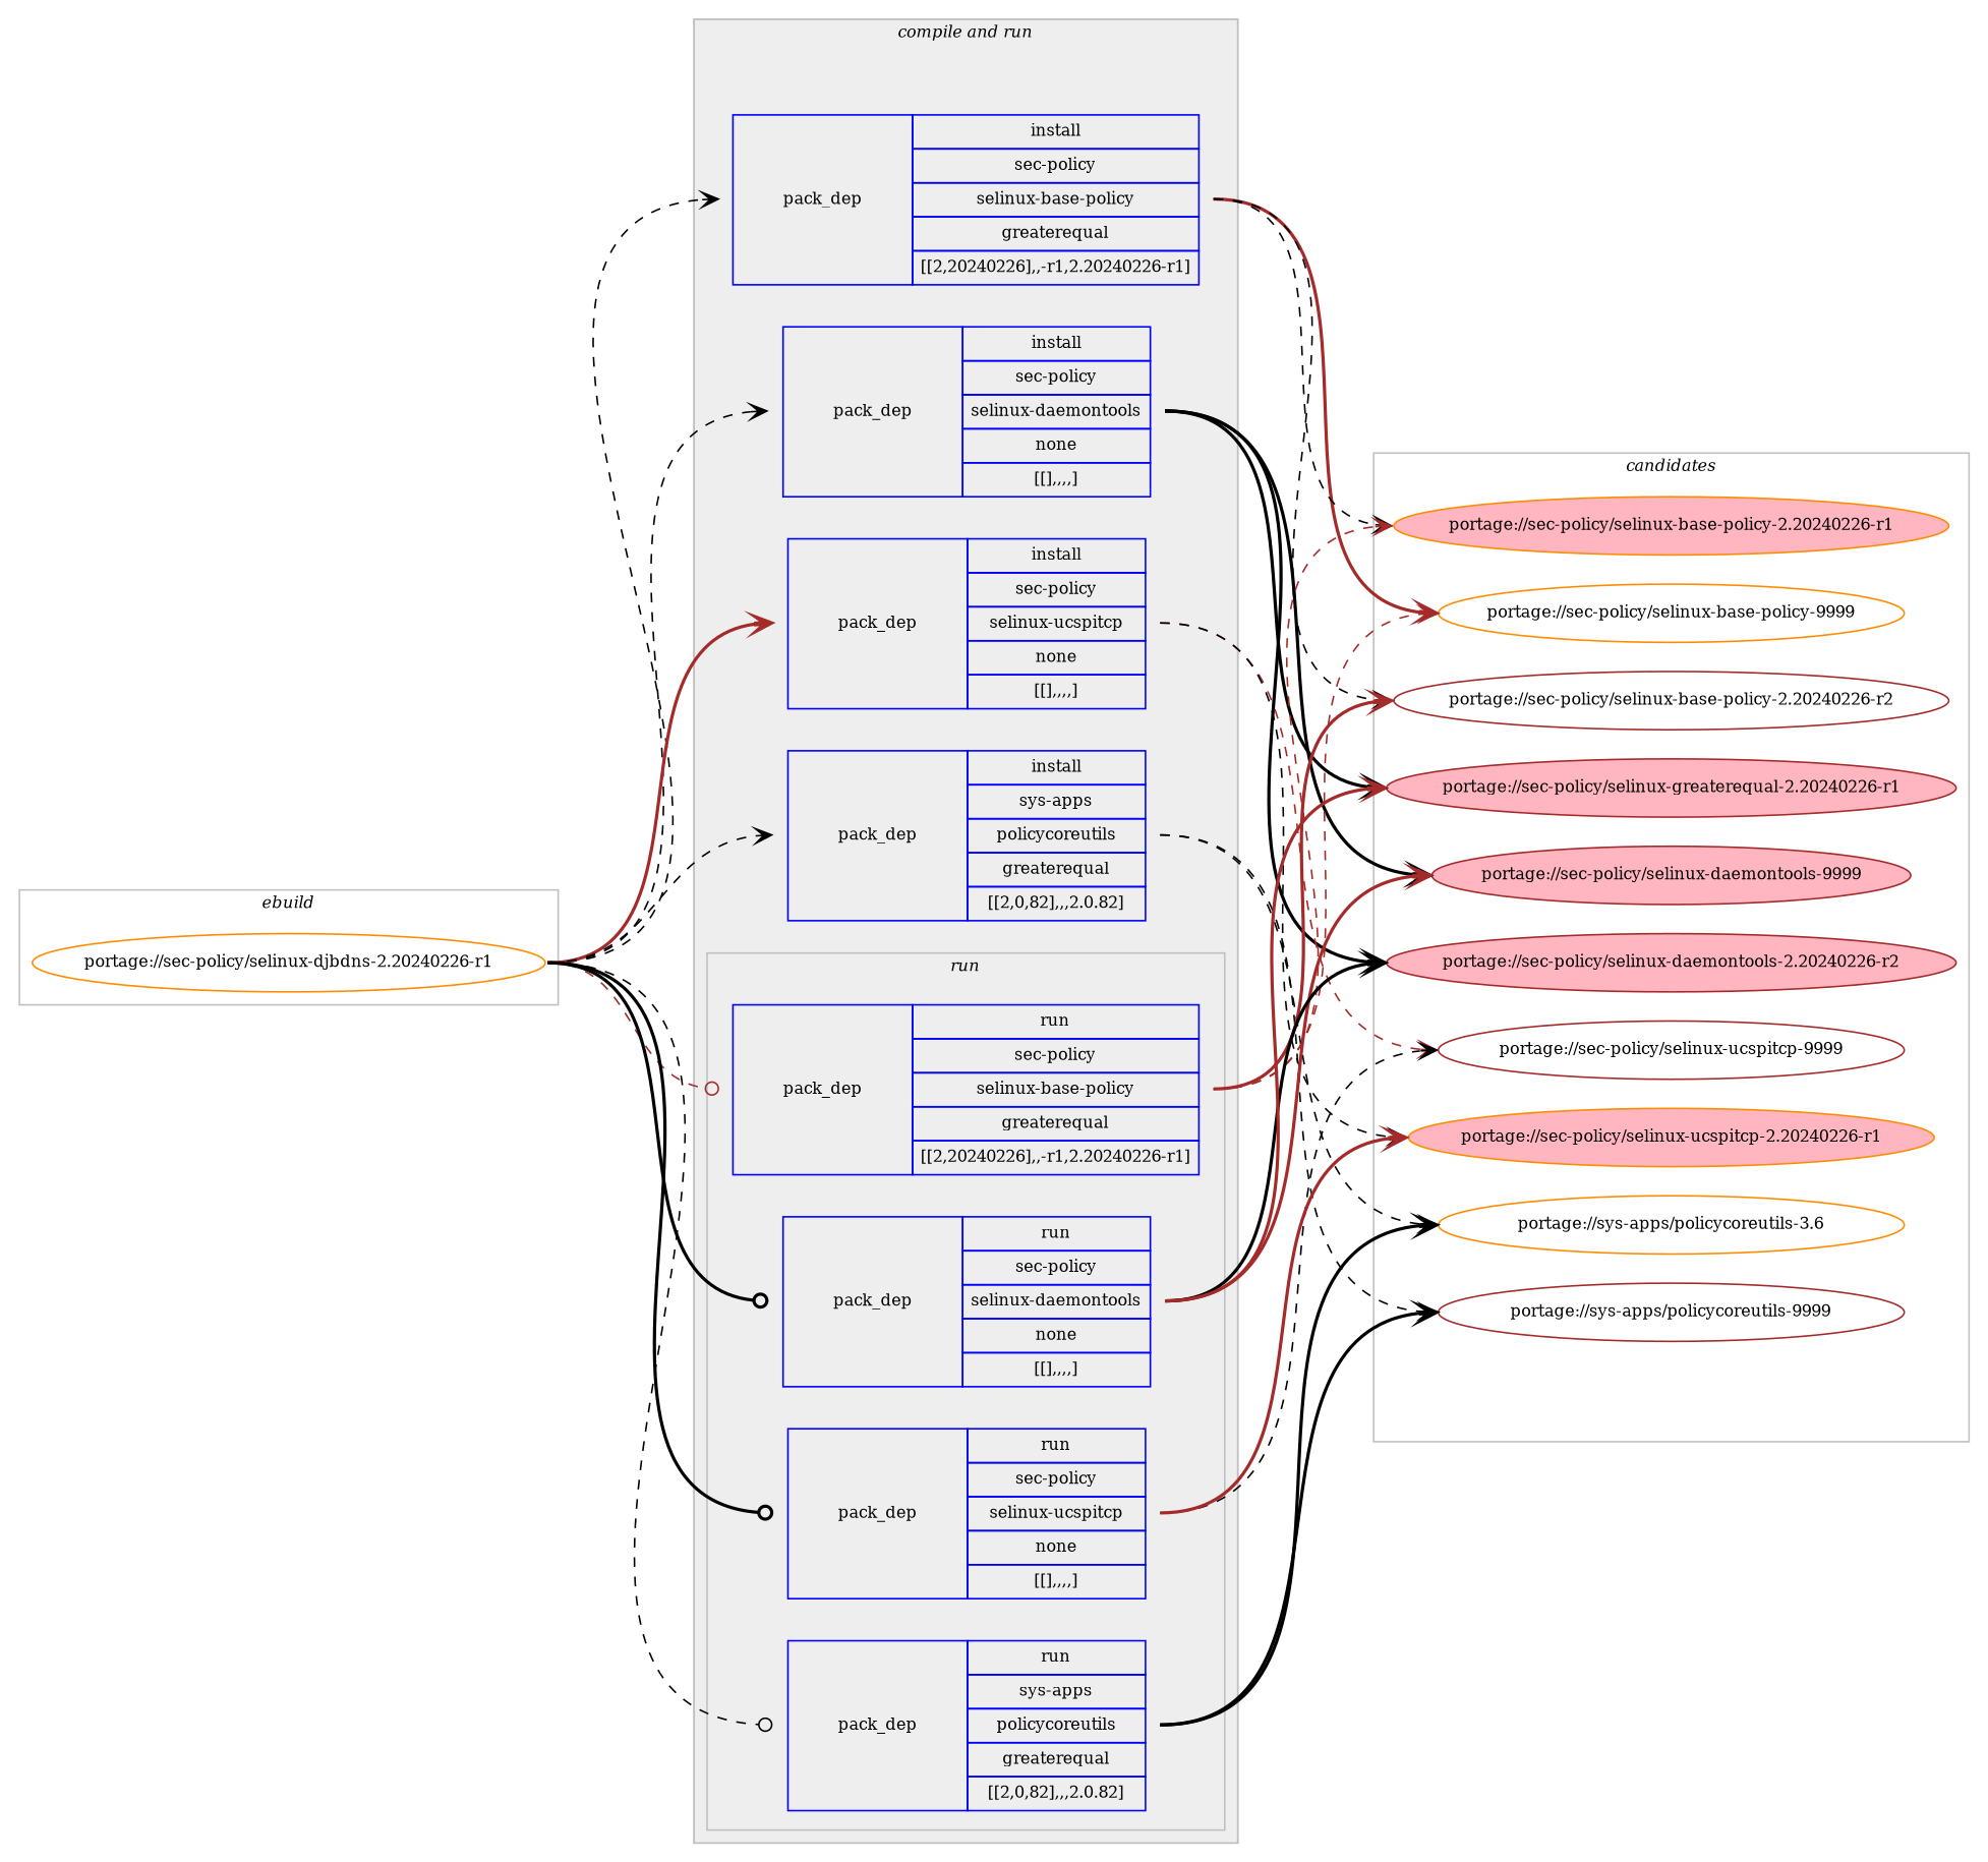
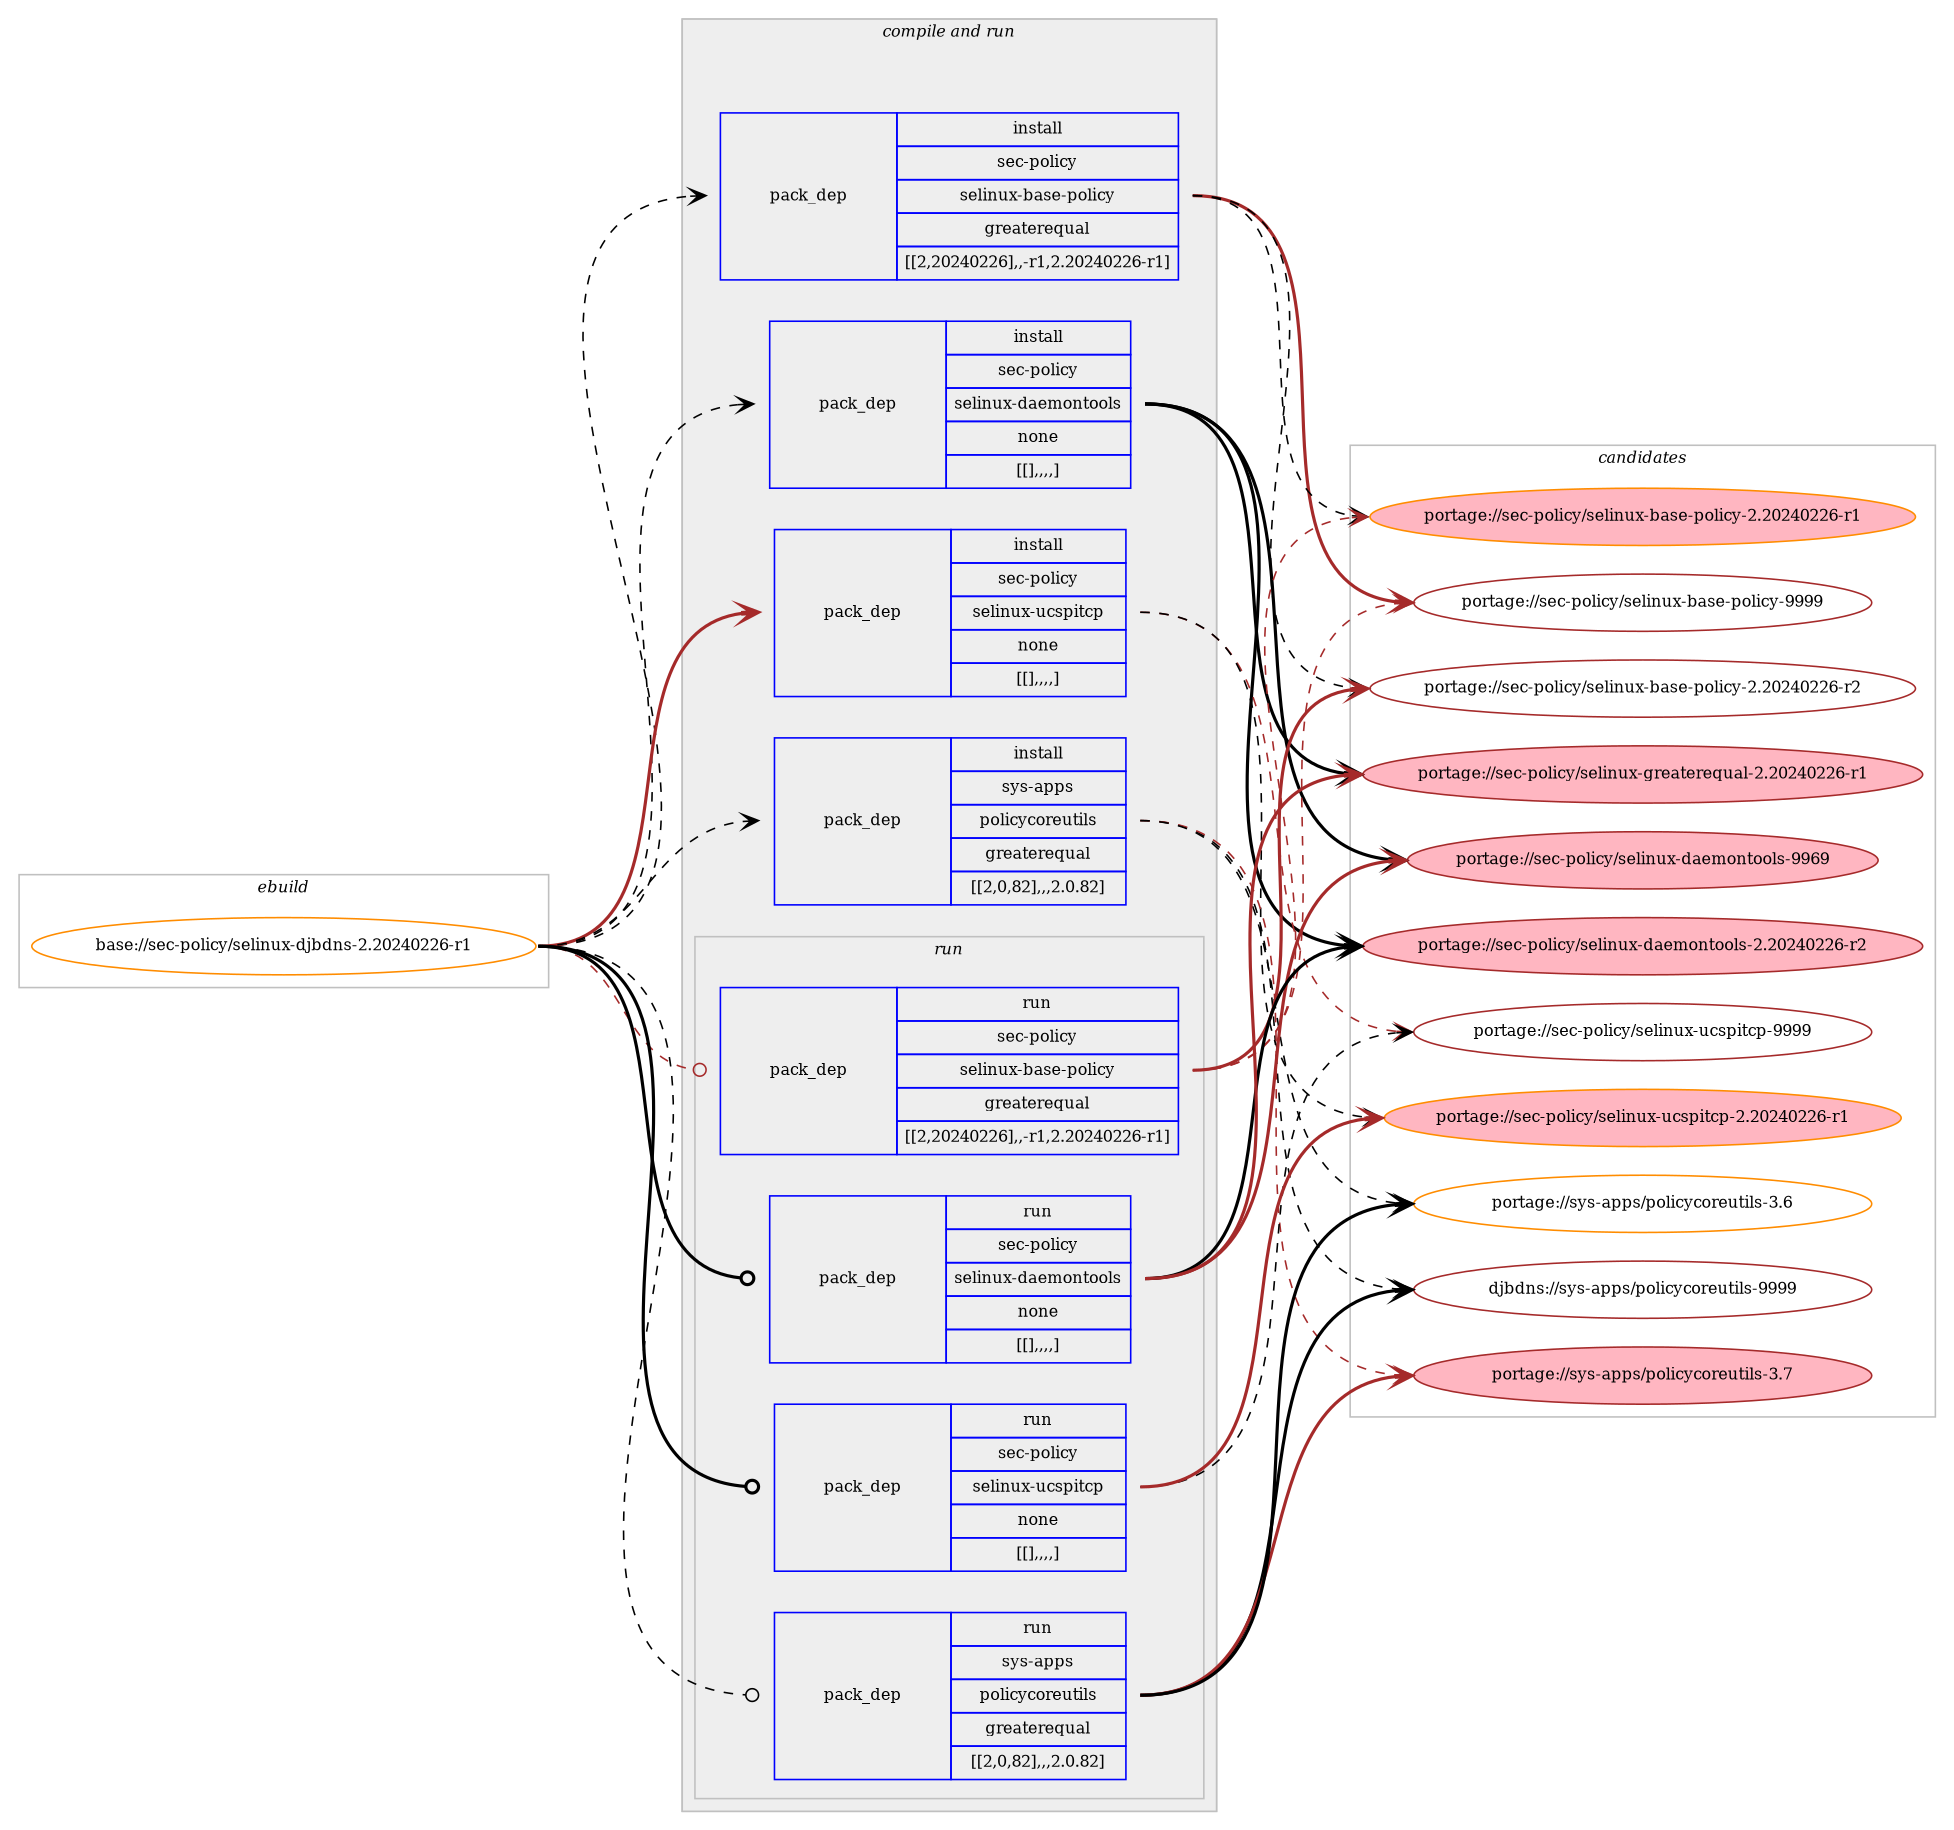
  digraph {
    compound=true
    concentrate=true
    fontname="DejaVu Serif"
    fontsize=10
    newrank=true
    rankdir=LR
    ranksep=1.5
    node [color=blue fontname="DejaVu Serif" fontsize=10 style=filled]
    edge [arrowhead=vee color=black fontname="DejaVu Serif" headport=w style=dashed tailport=e weight=100]
-   n1 [color=darkorange fillcolor=white label="portage://sec-policy/selinux-djbdns-2.20240226-r1" width=4]
+   n1 [color=darkorange fillcolor=white label="base://sec-policy/selinux-djbdns-2.20240226-r1" width=4]
    n2 [label=<<TABLE BORDER="0" CELLBORDER="1" CELLSPACING="0" CELLPADDING="4" WIDTH="220"><TR><TD ROWSPAN="6" CELLPADDING="30">pack_dep</TD></TR><TR><TD WIDTH="110">install</TD></TR><TR><TD>sec-policy</TD></TR><TR><TD>selinux-base-policy</TD></TR><TR><TD>greaterequal</TD></TR><TR><TD>[[2,20240226],,-r1,2.20240226-r1]</TD></TR></TABLE>> shape=none style=""]
    n3 [label=<<TABLE BORDER="0" CELLBORDER="1" CELLSPACING="0" CELLPADDING="4" WIDTH="220"><TR><TD ROWSPAN="6" CELLPADDING="30">pack_dep</TD></TR><TR><TD WIDTH="110">install</TD></TR><TR><TD>sec-policy</TD></TR><TR><TD>selinux-daemontools</TD></TR><TR><TD>none</TD></TR><TR><TD>[[],,,,]</TD></TR></TABLE>> shape=none style=""]
    n4 [label=<<TABLE BORDER="0" CELLBORDER="1" CELLSPACING="0" CELLPADDING="4" WIDTH="220"><TR><TD ROWSPAN="6" CELLPADDING="30">pack_dep</TD></TR><TR><TD WIDTH="110">install</TD></TR><TR><TD>sec-policy</TD></TR><TR><TD>selinux-ucspitcp</TD></TR><TR><TD>none</TD></TR><TR><TD>[[],,,,]</TD></TR></TABLE>> shape=none style=""]
    n5 [label=<<TABLE BORDER="0" CELLBORDER="1" CELLSPACING="0" CELLPADDING="4" WIDTH="220"><TR><TD ROWSPAN="6" CELLPADDING="30">pack_dep</TD></TR><TR><TD WIDTH="110">install</TD></TR><TR><TD>sys-apps</TD></TR><TR><TD>policycoreutils</TD></TR><TR><TD>greaterequal</TD></TR><TR><TD>[[2,0,82],,,2.0.82]</TD></TR></TABLE>> shape=none style=""]
    n6 [label=<<TABLE BORDER="0" CELLBORDER="1" CELLSPACING="0" CELLPADDING="4" WIDTH="220"><TR><TD ROWSPAN="6" CELLPADDING="30">pack_dep</TD></TR><TR><TD WIDTH="110">run</TD></TR><TR><TD>sec-policy</TD></TR><TR><TD>selinux-base-policy</TD></TR><TR><TD>greaterequal</TD></TR><TR><TD>[[2,20240226],,-r1,2.20240226-r1]</TD></TR></TABLE>> shape=none style=""]
    n7 [label=<<TABLE BORDER="0" CELLBORDER="1" CELLSPACING="0" CELLPADDING="4" WIDTH="220"><TR><TD ROWSPAN="6" CELLPADDING="30">pack_dep</TD></TR><TR><TD WIDTH="110">run</TD></TR><TR><TD>sec-policy</TD></TR><TR><TD>selinux-daemontools</TD></TR><TR><TD>none</TD></TR><TR><TD>[[],,,,]</TD></TR></TABLE>> shape=none style=""]
    n8 [label=<<TABLE BORDER="0" CELLBORDER="1" CELLSPACING="0" CELLPADDING="4" WIDTH="220"><TR><TD ROWSPAN="6" CELLPADDING="30">pack_dep</TD></TR><TR><TD WIDTH="110">run</TD></TR><TR><TD>sec-policy</TD></TR><TR><TD>selinux-ucspitcp</TD></TR><TR><TD>none</TD></TR><TR><TD>[[],,,,]</TD></TR></TABLE>> shape=none style=""]
    n9 [label=<<TABLE BORDER="0" CELLBORDER="1" CELLSPACING="0" CELLPADDING="4" WIDTH="220"><TR><TD ROWSPAN="6" CELLPADDING="30">pack_dep</TD></TR><TR><TD WIDTH="110">run</TD></TR><TR><TD>sys-apps</TD></TR><TR><TD>policycoreutils</TD></TR><TR><TD>greaterequal</TD></TR><TR><TD>[[2,0,82],,,2.0.82]</TD></TR></TABLE>> shape=none style=""]
-   n10 [color=darkorange fillcolor=white label="portage://sec-policy/selinux-base-policy-9999" width=4]
+   n10 [color=brown fillcolor=white label="portage://sec-policy/selinux-base-policy-9999" width=4]
    n11 [color=brown fillcolor=white label="portage://sec-policy/selinux-base-policy-2.20240226-r2" width=4]
    n12 [color=darkorange fillcolor=lightpink label="portage://sec-policy/selinux-base-policy-2.20240226-r1" width=4]
-   n13 [color=brown fillcolor=lightpink label="portage://sec-policy/selinux-daemontools-9999" width=4]
+   n13 [color=brown fillcolor=lightpink label="portage://sec-policy/selinux-daemontools-9969" width=4]
    n14 [color=brown fillcolor=lightpink label="portage://sec-policy/selinux-daemontools-2.20240226-r2" width=4]
    n15 [color=brown fillcolor=lightpink label="portage://sec-policy/selinux-greaterequal-2.20240226-r1" width=4]
    n16 [color=brown fillcolor=white label="portage://sec-policy/selinux-ucspitcp-9999" width=4]
    n17 [color=darkorange fillcolor=lightpink label="portage://sec-policy/selinux-ucspitcp-2.20240226-r1" width=4]
-   n18 [color=brown fillcolor=white label="portage://sys-apps/policycoreutils-9999" width=4]
+   n18 [color=brown fillcolor=white label="djbdns://sys-apps/policycoreutils-9999" width=4]
+   n19 [color=brown fillcolor=lightpink label="portage://sys-apps/policycoreutils-3.7" width=4]
    n20 [color=darkorange fillcolor=white label="portage://sys-apps/policycoreutils-3.6" width=4]
    subgraph cluster_1 {
      color=gray
      label=<<i>ebuild</i>>
      n1
    }
    subgraph cluster_2 {
      color=gray
      label=<<i>dependencies</i>>
      subgraph cluster_3 {
        color=gray
        fillcolor="#eeeeee"
        label=<<i>compile</i>>
        style=filled
        subgraph sub_4 {
          color=gray
          fillcolor="#eeeeee"
          label=<<i>compile</i>>
          style=filled
          n2
        }
        subgraph sub_5 {
          color=gray
          fillcolor="#eeeeee"
          label=<<i>compile</i>>
          style=filled
          n3
        }
        subgraph sub_6 {
          color=gray
          fillcolor="#eeeeee"
          label=<<i>compile</i>>
          style=filled
          n4
        }
        subgraph sub_7 {
          color=gray
          fillcolor="#eeeeee"
          label=<<i>compile</i>>
          style=filled
          n5
        }
      }
      subgraph cluster_8 {
        color=gray
        fillcolor="#eeeeee"
        label=<<i>compile and run</i>>
        style=filled
      }
      subgraph cluster_9 {
        color=gray
        fillcolor="#eeeeee"
        label=<<i>run</i>>
        style=filled
        subgraph sub_10 {
          color=gray
          fillcolor="#eeeeee"
          label=<<i>run</i>>
          style=filled
          n6
        }
        subgraph sub_11 {
          color=gray
          fillcolor="#eeeeee"
          label=<<i>run</i>>
          style=filled
          n7
        }
        subgraph sub_12 {
          color=gray
          fillcolor="#eeeeee"
          label=<<i>run</i>>
          style=filled
          n8
        }
        subgraph sub_13 {
          color=gray
          fillcolor="#eeeeee"
          label=<<i>run</i>>
          style=filled
          n9
        }
      }
    }
    subgraph cluster_14 {
      color=gray
      label=<<i>candidates</i>>
      rank=same
      subgraph sub_15 {
        color=black
        label=<<i>candidates</i>>
        nodesep=1
        rank=same
        n10
        n11
        n12
      }
      subgraph sub_16 {
        color=black
        label=<<i>candidates</i>>
        nodesep=1
        rank=same
        n13
        n14
        n15
      }
      subgraph sub_17 {
        color=black
        label=<<i>candidates</i>>
        nodesep=1
        rank=same
        n16
        n17
      }
      subgraph sub_18 {
        color=black
        label=<<i>candidates</i>>
        nodesep=1
        rank=same
        n18
+       n19
        n20
      }
      subgraph sub_19 {
        color=black
        label=<<i>candidates</i>>
        nodesep=1
        rank=same
        n10
        n11
        n12
      }
      subgraph sub_20 {
        color=black
        label=<<i>candidates</i>>
        nodesep=1
        rank=same
        n13
        n14
        n15
      }
      subgraph sub_21 {
        color=black
        label=<<i>candidates</i>>
        nodesep=1
        rank=same
        n16
        n17
      }
      subgraph sub_22 {
        color=black
        label=<<i>candidates</i>>
        nodesep=1
        rank=same
        n18
+       n19
        n20
      }
    }
    n1 -> n2 [weight=20]
    n1 -> n3 [weight=20]
    n1 -> n4 [color=brown style=bold weight=20]
    n1 -> n5 [weight=20]
    n1 -> n6 [arrowhead=odot color=brown weight=20]
    n1 -> n7 [arrowhead=odot style=bold weight=20]
    n1 -> n8 [arrowhead=odot style=bold weight=20]
    n1 -> n9 [arrowhead=odot weight=20]
    n2 -> n10 [color=brown style=bold]
    n2 -> n11
    n2 -> n12
    n3 -> n13 [style=bold]
    n3 -> n14 [style=bold]
    n3 -> n15 [style=bold]
    n4 -> n16 [color=brown]
    n4 -> n17
    n5 -> n18
+   n5 -> n19 [color=brown]
    n5 -> n20
    n6 -> n10 [color=brown]
    n6 -> n11 [color=brown style=bold]
    n6 -> n12 [color=brown]
    n7 -> n13 [color=brown style=bold]
    n7 -> n14 [style=bold]
    n7 -> n15 [color=brown style=bold]
    n8 -> n16
    n8 -> n17 [color=brown style=bold]
    n9 -> n18 [style=bold]
+   n9 -> n19 [color=brown style=bold]
    n9 -> n20 [style=bold]
  }
